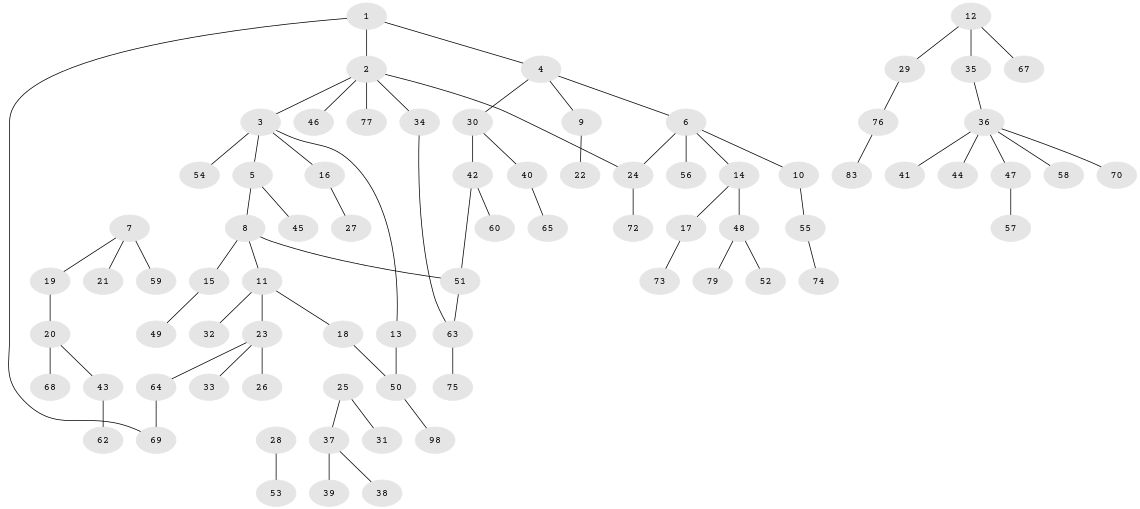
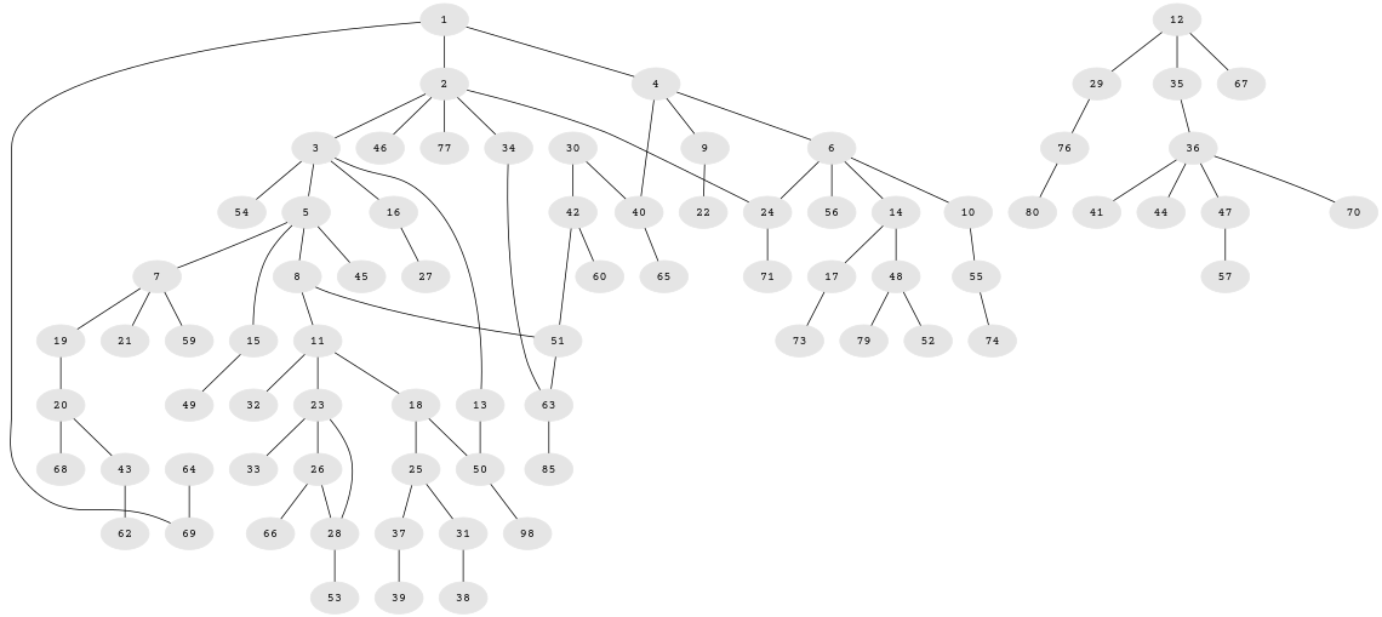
  graph {
    fontname="Courier Prime"
    node [color=gray90 fontname="Courier Prime" style=filled]
    edge [fontname="Courier Prime"]
    1
    2
    4
    69
    3
    24
    34
    46
    77
    9
    6
    30
    22
    5
    13
    16
    54
-   72
+   72 [label=71]
    63
    7
    8
    45
    50
    27
    10
    14
    56
    40
    42
    19
    21
    59
    11
    15
    51
    55
    12
    29
    35
    67
    17
    48
    20
    18
    23
    32
    49
    74
    25
    26
    33
    64
    76
    36
    n55 [label=98]
    73
    52
    79
    31
    37
    43
    68
    62
    28
+   66
    38
    39
    53
-   80 [label=83]
+   80
    65
    60
-   75
+   75 [label=85]
    41
    44
    47
-   58
    70
    57
    1 -- 2
    1 -- 4
    1 -- 69
    2 -- 3
    2 -- 24
    2 -- 34
    2 -- 46
    2 -- 77
    4 -- 9
    4 -- 6
-   4 -- 30
+   4 -- 40
    3 -- 5
    3 -- 13
    3 -- 16
    3 -- 54
    24 -- 72
    34 -- 63
    9 -- 22
    6 -- 24
    6 -- 10
    6 -- 14
    6 -- 56
    30 -- 40
    30 -- 42
+   5 -- 7
    5 -- 8
    5 -- 45
    13 -- 50
    16 -- 27
    63 -- 75
    7 -- 19
    7 -- 21
    7 -- 59
    8 -- 11
-   8 -- 15
+   5 -- 15
    8 -- 51
    50 -- n55
    10 -- 55
    14 -- 17
    14 -- 48
    40 -- 65
    42 -- 51
    42 -- 60
    19 -- 20
    11 -- 18
    11 -- 23
    11 -- 32
    15 -- 49
    51 -- 63
    55 -- 74
    12 -- 29
    12 -- 35
    12 -- 67
    29 -- 76
    35 -- 36
    17 -- 73
    48 -- 52
    48 -- 79
    20 -- 43
    20 -- 68
    18 -- 50
+   18 -- 25
    23 -- 26
    23 -- 33
-   23 -- 64
+   23 -- 28
    25 -- 31
    25 -- 37
+   26 -- 28
+   26 -- 66
    64 -- 69
    76 -- 80
    36 -- 41
    36 -- 44
    36 -- 47
-   36 -- 58
    36 -- 70
-   37 -- 38
+   31 -- 38
    37 -- 39
    43 -- 62
    28 -- 53
    47 -- 57
  }
